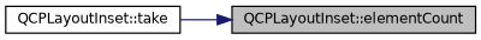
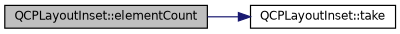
  digraph {
    rankdir=RL
    node [color=black fontname=Helvetica fontsize=10 shape=record style=filled]
    n1 [fillcolor=grey75 fontcolor=black height=0.2 label="QCPLayoutInset::elementCount" width=0.4]
    n2 [fillcolor=white height=0.2 label="QCPLayoutInset::take" width=0.4]
-   n1 -> n2 [color=midnightblue dir=back fontname=Helvetica fontsize=10 labelfontname=Helvetica labelfontsize=10 style=solid]
+   n2 -> n1 [color=midnightblue dir=back fontname=Helvetica fontsize=10 labelfontname=Helvetica labelfontsize=10 style=solid]
  }
